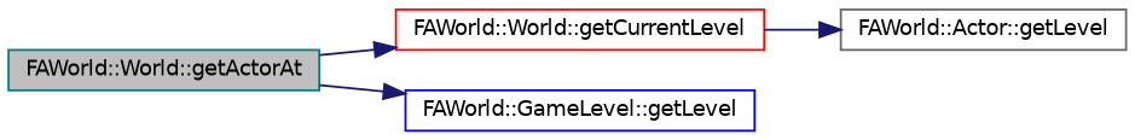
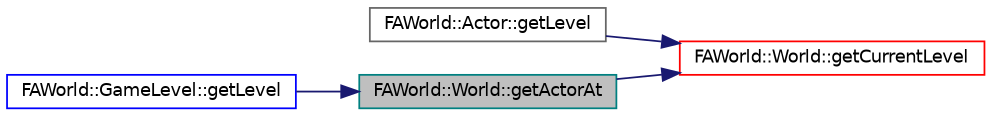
  digraph {
    rankdir=LR
    node [fillcolor=white fontname=Helvetica fontsize=10 shape=record style=filled]
    edge [color=midnightblue fontname=Helvetica fontsize=10 labelfontname=Helvetica labelfontsize=10 style=solid]
    n1 [color=teal fillcolor=grey75 fontcolor=black height=0.2 label="FAWorld::World::getActorAt" width=0.4]
    n2 [color=red height=0.2 label="FAWorld::World::getCurrentLevel" width=0.4]
    n3 [color=blue height=0.2 label="FAWorld::GameLevel::getLevel" width=0.4]
    n4 [color=gray40 height=0.2 label="FAWorld::Actor::getLevel" width=0.4]
    n1 -> n2
-   n1 -> n3
-   n2 -> n4
+   n3 -> n1
+   n4 -> n2
  }
